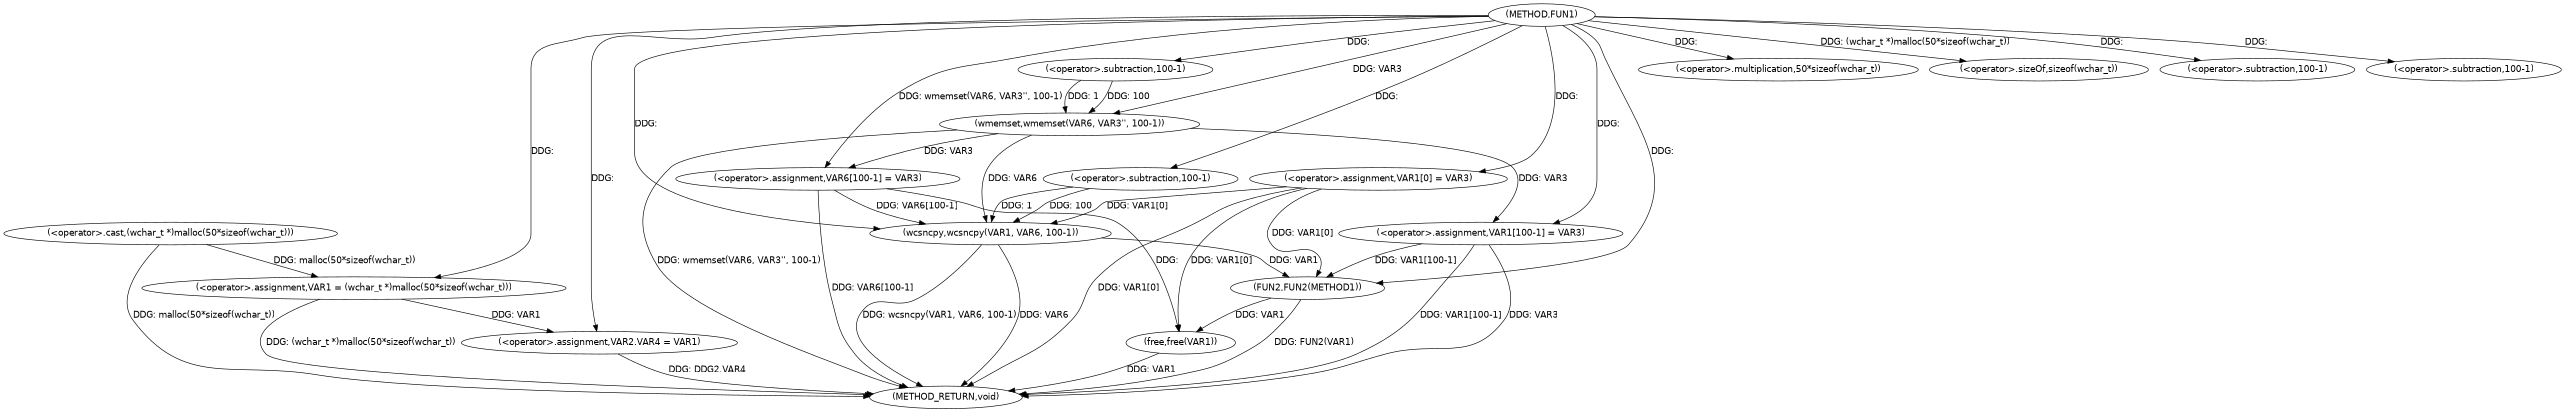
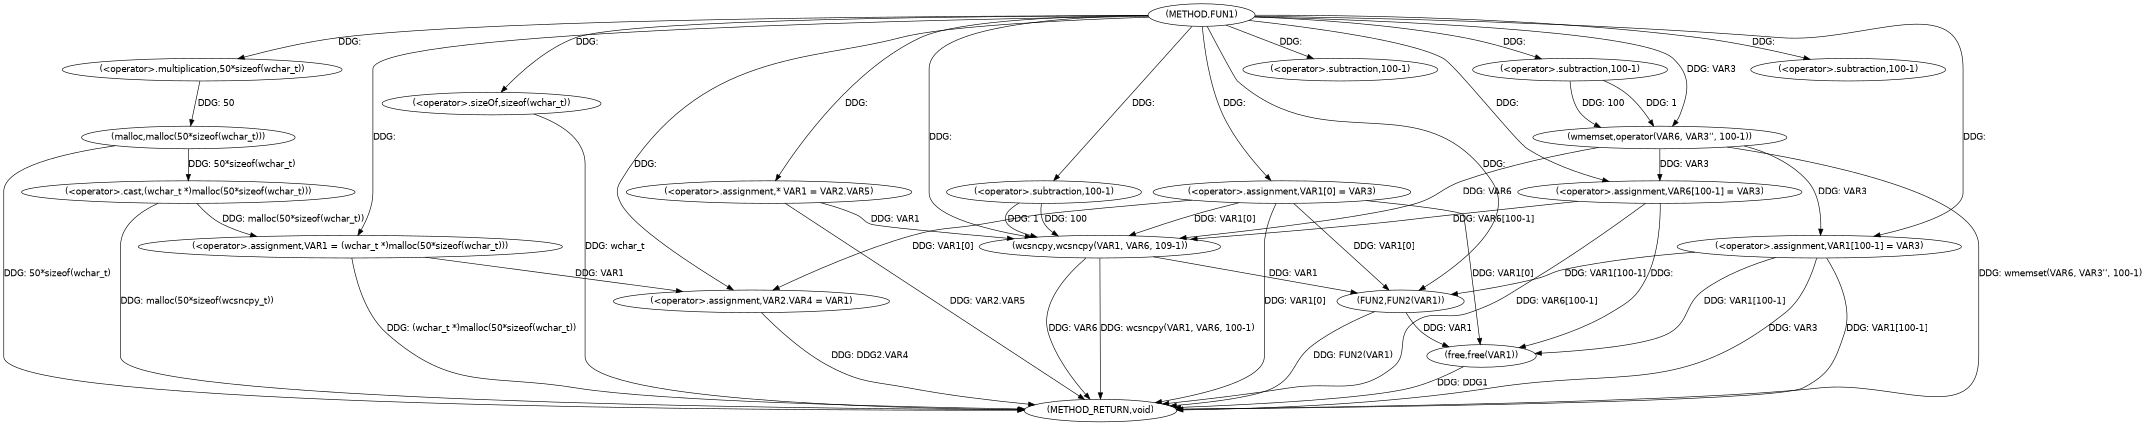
  digraph {
    fontname="DejaVu Sans"
    node [fontname="DejaVu Sans"]
    edge [fontname="DejaVu Sans"]
    n1 [label="(METHOD,FUN1)"]
    n2 [label="(<operator>.assignment,VAR1 = (wchar_t *)malloc(50*sizeof(wchar_t)))"]
    n3 [label="(<operator>.multiplication,50*sizeof(wchar_t))"]
    n4 [label="(<operator>.sizeOf,sizeof(wchar_t))"]
    n5 [label="(<operator>.assignment,VAR1[0] = VAR3)"]
    n6 [label="(<operator>.assignment,VAR2.VAR4 = VAR1)"]
-   n8 [label="(wmemset,wmemset(VAR6, VAR3'', 100-1))"]
+   n7 [label="(<operator>.assignment,* VAR1 = VAR2.VAR5)"]
+   n8 [label="(wmemset,operator(VAR6, VAR3'', 100-1))"]
    n9 [label="(<operator>.subtraction,100-1)"]
    n10 [label="(<operator>.assignment,VAR6[100-1] = VAR3)"]
    n11 [label="(<operator>.subtraction,100-1)"]
-   n12 [label="(wcsncpy,wcsncpy(VAR1, VAR6, 100-1))"]
+   n12 [label="(wcsncpy,wcsncpy(VAR1, VAR6, 109-1))"]
    n13 [label="(<operator>.subtraction,100-1)"]
    n14 [label="(<operator>.assignment,VAR1[100-1] = VAR3)"]
    n15 [label="(<operator>.subtraction,100-1)"]
-   n16 [label="(FUN2,FUN2(METHOD1))"]
+   n16 [label="(FUN2,FUN2(VAR1))"]
    n17 [label="(METHOD_RETURN,void)"]
+   n18 [label="(malloc,malloc(50*sizeof(wchar_t)))"]
    n19 [label="(free,free(VAR1))"]
    n20 [label="(<operator>.cast,(wchar_t *)malloc(50*sizeof(wchar_t)))"]
    n1 -> n2 [label="DDG: "]
    n1 -> n3 [label="DDG: "]
-   n1 -> n4 [label="DDG: (wchar_t *)malloc(50*sizeof(wchar_t))"]
+   n1 -> n4 [label="DDG: "]
    n1 -> n5 [label="DDG: "]
    n1 -> n6 [label="DDG: "]
+   n1 -> n7 [label="DDG: "]
    n1 -> n8 [label="DDG: VAR3"]
    n1 -> n9 [label="DDG: "]
-   n1 -> n10 [label="DDG: wmemset(VAR6, VAR3'', 100-1)"]
+   n1 -> n10 [label="DDG: "]
    n1 -> n11 [label="DDG: "]
    n1 -> n12 [label="DDG: "]
    n1 -> n13 [label="DDG: "]
    n1 -> n14 [label="DDG: "]
    n1 -> n15 [label="DDG: "]
    n1 -> n16 [label="DDG: "]
    n2 -> n6 [label="DDG: VAR1"]
    n2 -> n17 [label="DDG: (wchar_t *)malloc(50*sizeof(wchar_t))"]
+   n3 -> n18 [label="DDG: 50"]
+   n4 -> n17 [label="DDG: wchar_t"]
+   n5 -> n6 [label="DDG: VAR1[0]"]
    n5 -> n12 [label="DDG: VAR1[0]"]
    n5 -> n16 [label="DDG: VAR1[0]"]
    n5 -> n17 [label="DDG: VAR1[0]"]
    n5 -> n19 [label="DDG: VAR1[0]"]
    n6 -> n17 [label="DDG: DDG2.VAR4"]
+   n7 -> n12 [label="DDG: VAR1"]
+   n7 -> n17 [label="DDG: VAR2.VAR5"]
    n8 -> n10 [label="DDG: VAR3"]
    n8 -> n12 [label="DDG: VAR6"]
    n8 -> n14 [label="DDG: VAR3"]
    n8 -> n17 [label="DDG: wmemset(VAR6, VAR3'', 100-1)"]
    n9 -> n8 [label="DDG: 100"]
    n9 -> n8 [label="DDG: 1"]
    n10 -> n12 [label="DDG: VAR6[100-1]"]
    n10 -> n17 [label="DDG: VAR6[100-1]"]
    n10 -> n19 [label="DDG: "]
    n12 -> n16 [label="DDG: VAR1"]
    n12 -> n17 [label="DDG: wcsncpy(VAR1, VAR6, 100-1)"]
    n12 -> n17 [label="DDG: VAR6"]
    n13 -> n12 [label="DDG: 100"]
    n13 -> n12 [label="DDG: 1"]
    n14 -> n16 [label="DDG: VAR1[100-1]"]
    n14 -> n17 [label="DDG: VAR1[100-1]"]
    n14 -> n17 [label="DDG: VAR3"]
+   n14 -> n19 [label="DDG: VAR1[100-1]"]
    n16 -> n17 [label="DDG: FUN2(VAR1)"]
    n16 -> n19 [label="DDG: VAR1"]
-   n19 -> n17 [label="DDG: VAR1"]
+   n18 -> n17 [label="DDG: 50*sizeof(wchar_t)"]
+   n18 -> n20 [label="DDG: 50*sizeof(wchar_t)"]
+   n19 -> n17 [label="DDG: DDG1"]
    n20 -> n2 [label="DDG: malloc(50*sizeof(wchar_t))"]
-   n20 -> n17 [label="DDG: malloc(50*sizeof(wchar_t))"]
+   n20 -> n17 [label="DDG: malloc(50*sizeof(wcsncpy_t))"]
  }
